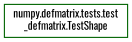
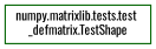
  digraph {
    rankdir=LR
    fontname=Oswald
-   n1 [color=darkgreen fillcolor=white fontname=Oswald fontsize=10 height=0.2 label="numpy.defmatrix.tests.test\l_defmatrix.TestShape" shape=box style=filled width=0.4]
+   n1 [color=darkgreen fillcolor=white fontname=Oswald fontsize=10 height=0.2 label="numpy.matrixlib.tests.test\l_defmatrix.TestShape" shape=box style=filled width=0.4]
  }
